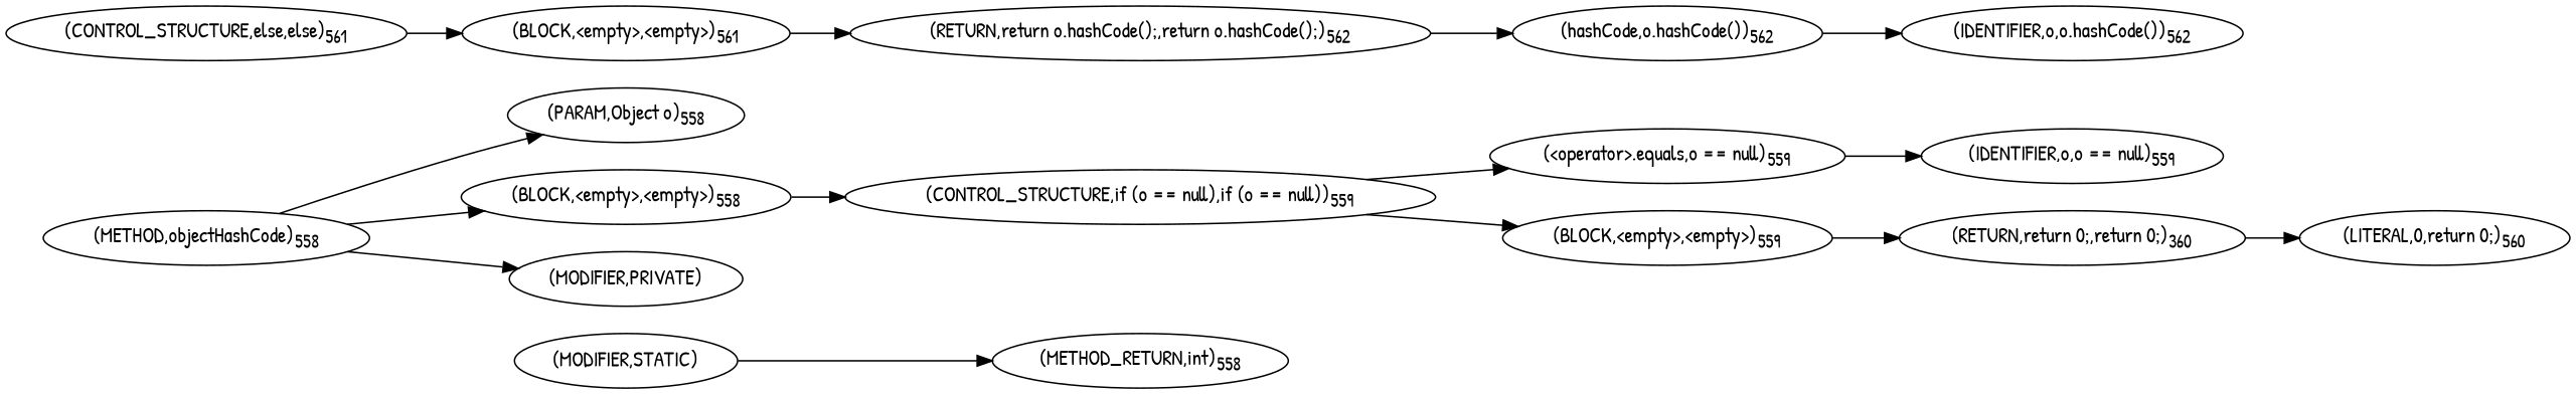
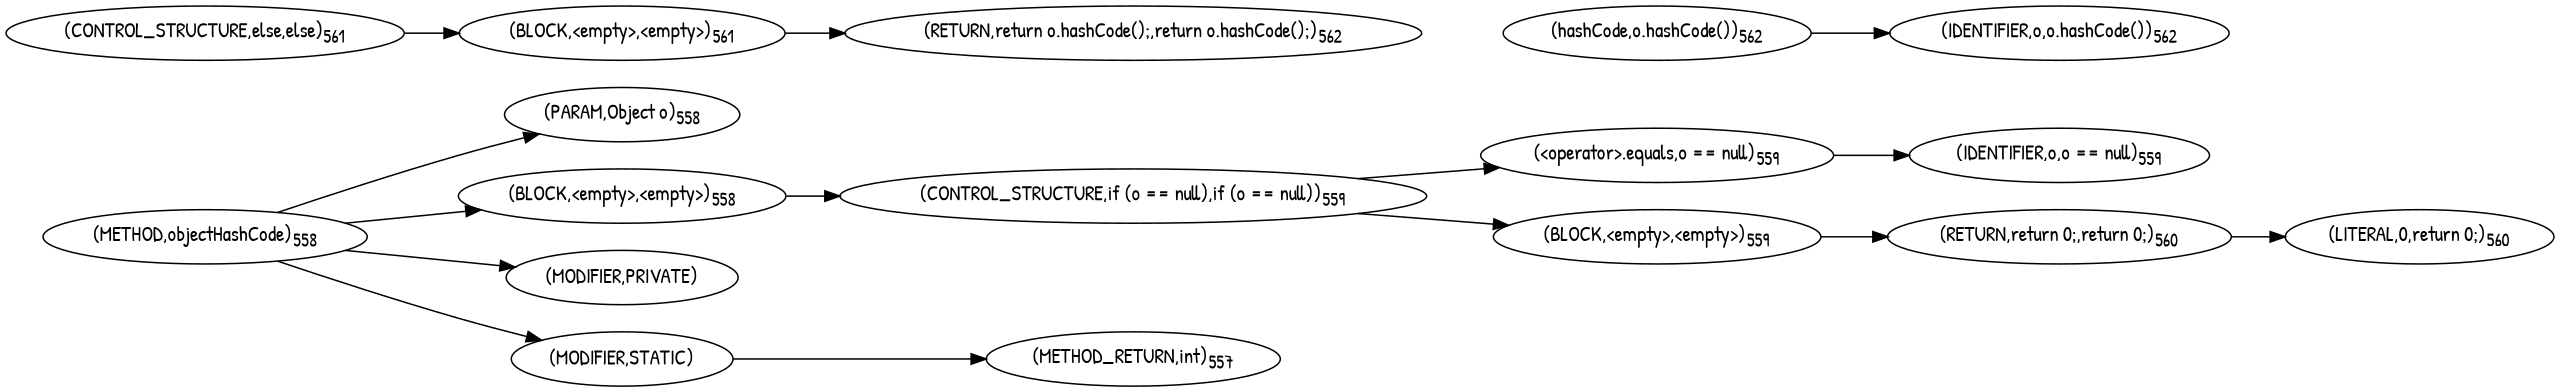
  digraph {
    fontname="Patrick Hand"
    rankdir=LR
    node [fontname="Patrick Hand"]
    edge [fontname="Patrick Hand"]
    n1 [label=<(METHOD,objectHashCode)<SUB>558</SUB>>]
    n2 [label=<(PARAM,Object o)<SUB>558</SUB>>]
    n3 [label=<(BLOCK,&lt;empty&gt;,&lt;empty&gt;)<SUB>558</SUB>>]
    n4 [label=<(MODIFIER,PRIVATE)>]
    n5 [label=<(MODIFIER,STATIC)>]
    n6 [label=<(CONTROL_STRUCTURE,if (o == null),if (o == null))<SUB>559</SUB>>]
-   n7 [label=<(METHOD_RETURN,int)<SUB>558</SUB>>]
+   n7 [label=<(METHOD_RETURN,int)<SUB>557</SUB>>]
    n8 [label=<(&lt;operator&gt;.equals,o == null)<SUB>559</SUB>>]
    n9 [label=<(BLOCK,&lt;empty&gt;,&lt;empty&gt;)<SUB>559</SUB>>]
    n10 [label=<(IDENTIFIER,o,o == null)<SUB>559</SUB>>]
-   n11 [label=<(RETURN,return 0;,return 0;)<SUB>360</SUB>>]
+   n11 [label=<(RETURN,return 0;,return 0;)<SUB>560</SUB>>]
    n12 [label=<(CONTROL_STRUCTURE,else,else)<SUB>561</SUB>>]
    n13 [label=<(BLOCK,&lt;empty&gt;,&lt;empty&gt;)<SUB>561</SUB>>]
    n14 [label=<(LITERAL,0,return 0;)<SUB>560</SUB>>]
    n15 [label=<(RETURN,return o.hashCode();,return o.hashCode();)<SUB>562</SUB>>]
    n16 [label=<(hashCode,o.hashCode())<SUB>562</SUB>>]
    n17 [label=<(IDENTIFIER,o,o.hashCode())<SUB>562</SUB>>]
    n1 -> n2
    n1 -> n3
    n1 -> n4
+   n1 -> n5
    n3 -> n6
    n5 -> n7
    n6 -> n8
    n6 -> n9
    n8 -> n10
    n9 -> n11
    n11 -> n14
    n12 -> n13
    n13 -> n15
-   n15 -> n16
    n16 -> n17
  }
